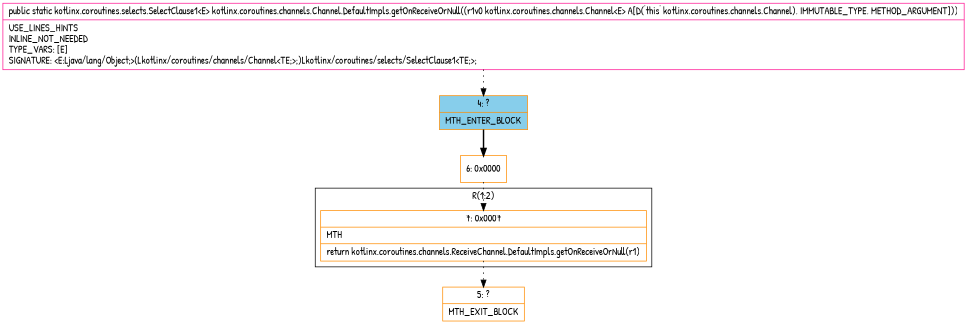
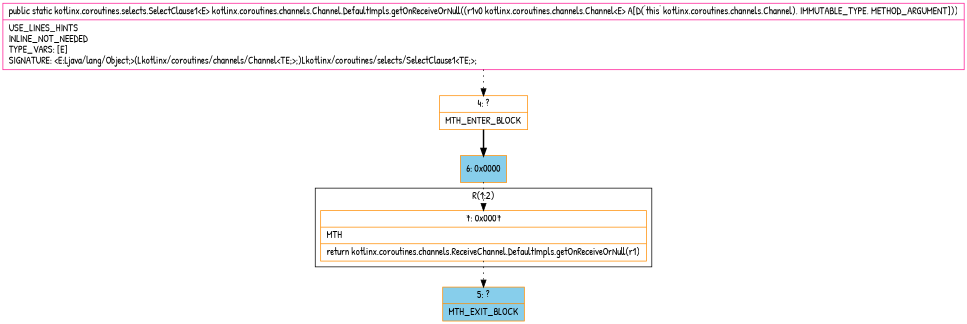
  digraph {
    fontname="Patrick Hand"
    node [color=darkorange fillcolor=white fontname="Patrick Hand" shape=record style=filled]
    edge [fontname="Patrick Hand" style=dotted]
    n1 [label="{7\:\ 0x0007|MTH\l|return kotlinx.coroutines.channels.ReceiveChannel.DefaultImpls.getOnReceiveOrNull(r1)\l}"]
-   n2 [label="{5\:\ ?|MTH_EXIT_BLOCK\l}"]
-   n3 [fillcolor=skyblue label="{4\:\ ?|MTH_ENTER_BLOCK\l}"]
-   n4 [label="{6\:\ 0x0000}"]
+   n2 [fillcolor=skyblue label="{5\:\ ?|MTH_EXIT_BLOCK\l}"]
+   n3 [label="{4\:\ ?|MTH_ENTER_BLOCK\l}"]
+   n4 [fillcolor=skyblue label="{6\:\ 0x0000}"]
    n5 [color=deeppink label="{public static kotlinx.coroutines.selects.SelectClause1\<E\> kotlinx.coroutines.channels.Channel.DefaultImpls.getOnReceiveOrNull((r1v0 kotlinx.coroutines.channels.Channel\<E\> A[D('this' kotlinx.coroutines.channels.Channel), IMMUTABLE_TYPE, METHOD_ARGUMENT]))  | USE_LINES_HINTS\lINLINE_NOT_NEEDED\lTYPE_VARS: [E]\lSIGNATURE: \<E:Ljava\/lang\/Object;\>(Lkotlinx\/coroutines\/channels\/Channel\<TE;\>;)Lkotlinx\/coroutines\/selects\/SelectClause1\<TE;\>;\l}"]
    subgraph cluster_1 {
      label="R(1:2)"
      n1
    }
    n1 -> n2
    n3 -> n4 [style=bold]
    n4 -> n1
    n5 -> n3
  }
